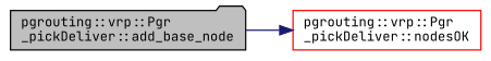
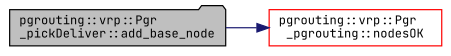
  digraph {
    rankdir=LR
    fontname="JetBrains Mono"
    node [fontname="JetBrains Mono" fontsize=10 style=filled]
    n1 [color=black fillcolor=grey75 fontcolor=black height=0.2 label="pgrouting::vrp::Pgr\l_pickDeliver::add_base_node" shape=folder width=0.4]
-   n2 [color=red fillcolor=white height=0.2 label="pgrouting::vrp::Pgr\l_pickDeliver::nodesOK" shape=box width=0.4]
+   n2 [color=red fillcolor=white height=0.2 label="pgrouting::vrp::Pgr\l_pgrouting::nodesOK" shape=box width=0.4]
    n1 -> n2 [color=midnightblue fontname="JetBrains Mono" fontsize=10 labelfontname=Helvetica labelfontsize=10 style=solid arrowhead=normal]
  }
